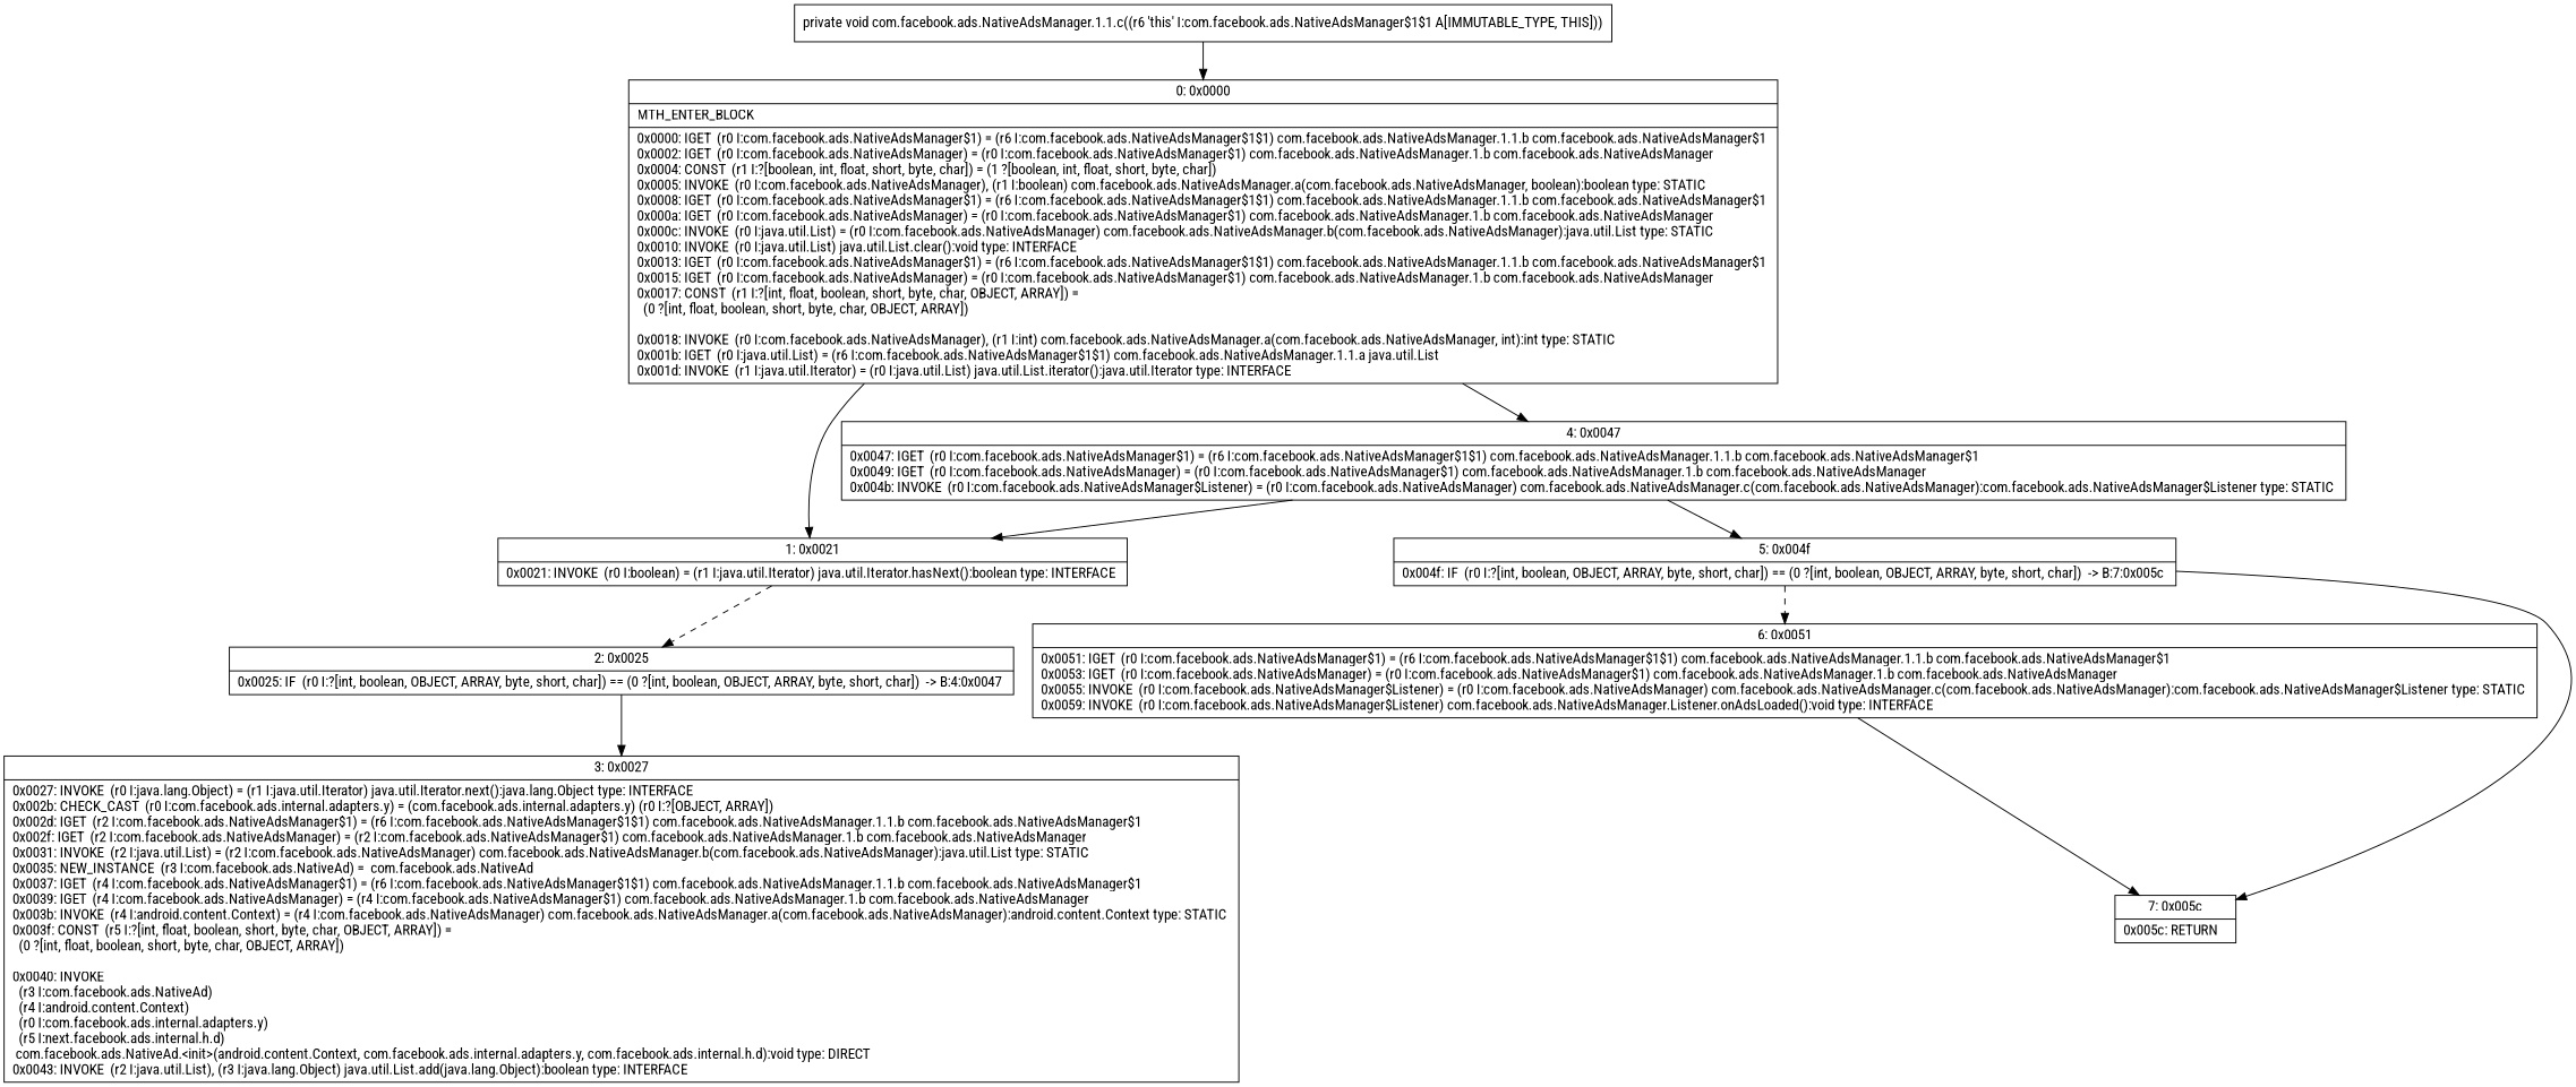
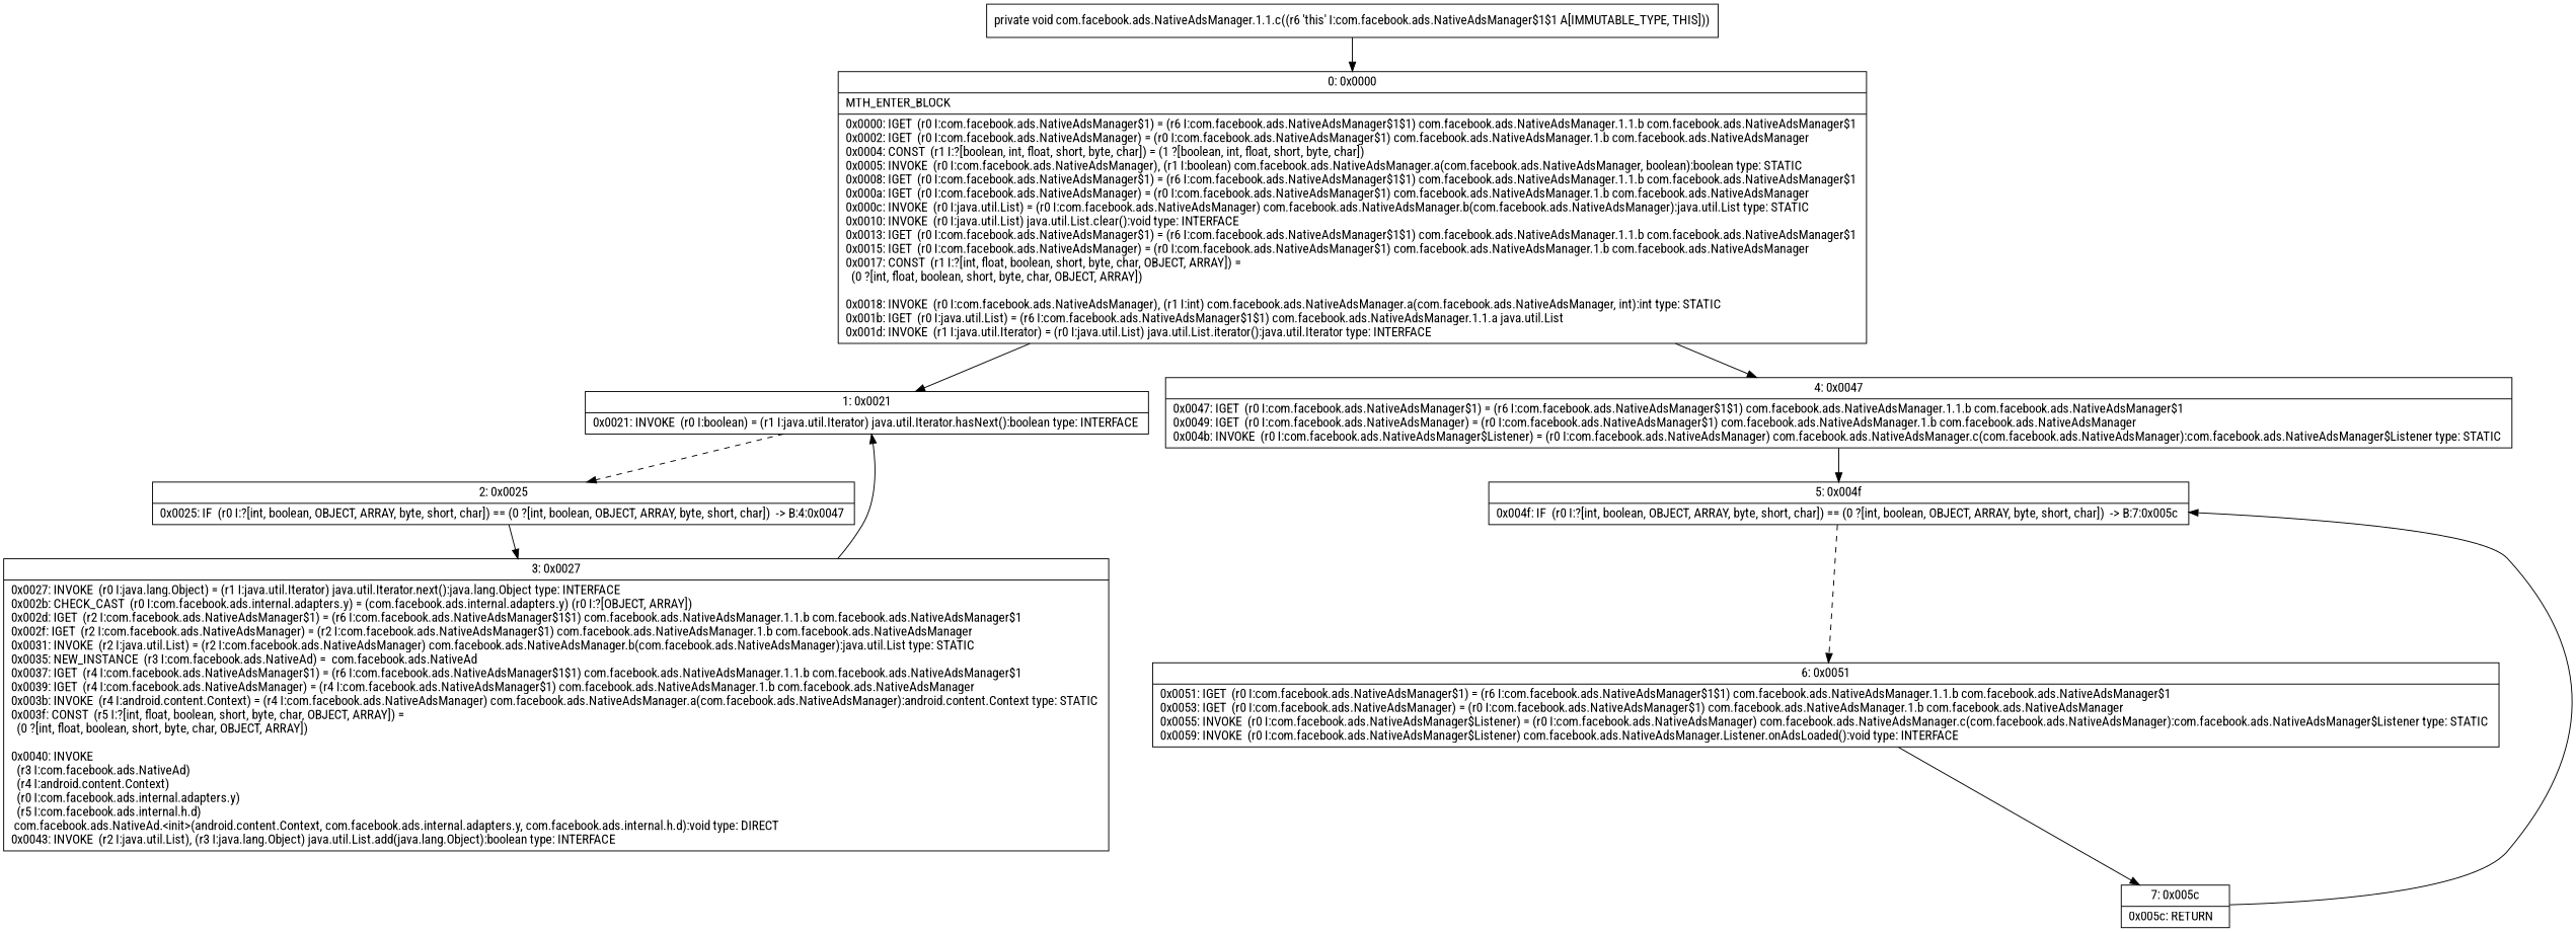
  digraph {
    fontname="Roboto Condensed"
    node [fontname="Roboto Condensed" shape=record]
    edge [fontname="Roboto Condensed"]
    n1 [label="{0\:\ 0x0000|MTH_ENTER_BLOCK\l|0x0000: IGET  (r0 I:com.facebook.ads.NativeAdsManager$1) = (r6 I:com.facebook.ads.NativeAdsManager$1$1) com.facebook.ads.NativeAdsManager.1.1.b com.facebook.ads.NativeAdsManager$1 \l0x0002: IGET  (r0 I:com.facebook.ads.NativeAdsManager) = (r0 I:com.facebook.ads.NativeAdsManager$1) com.facebook.ads.NativeAdsManager.1.b com.facebook.ads.NativeAdsManager \l0x0004: CONST  (r1 I:?[boolean, int, float, short, byte, char]) = (1 ?[boolean, int, float, short, byte, char]) \l0x0005: INVOKE  (r0 I:com.facebook.ads.NativeAdsManager), (r1 I:boolean) com.facebook.ads.NativeAdsManager.a(com.facebook.ads.NativeAdsManager, boolean):boolean type: STATIC \l0x0008: IGET  (r0 I:com.facebook.ads.NativeAdsManager$1) = (r6 I:com.facebook.ads.NativeAdsManager$1$1) com.facebook.ads.NativeAdsManager.1.1.b com.facebook.ads.NativeAdsManager$1 \l0x000a: IGET  (r0 I:com.facebook.ads.NativeAdsManager) = (r0 I:com.facebook.ads.NativeAdsManager$1) com.facebook.ads.NativeAdsManager.1.b com.facebook.ads.NativeAdsManager \l0x000c: INVOKE  (r0 I:java.util.List) = (r0 I:com.facebook.ads.NativeAdsManager) com.facebook.ads.NativeAdsManager.b(com.facebook.ads.NativeAdsManager):java.util.List type: STATIC \l0x0010: INVOKE  (r0 I:java.util.List) java.util.List.clear():void type: INTERFACE \l0x0013: IGET  (r0 I:com.facebook.ads.NativeAdsManager$1) = (r6 I:com.facebook.ads.NativeAdsManager$1$1) com.facebook.ads.NativeAdsManager.1.1.b com.facebook.ads.NativeAdsManager$1 \l0x0015: IGET  (r0 I:com.facebook.ads.NativeAdsManager) = (r0 I:com.facebook.ads.NativeAdsManager$1) com.facebook.ads.NativeAdsManager.1.b com.facebook.ads.NativeAdsManager \l0x0017: CONST  (r1 I:?[int, float, boolean, short, byte, char, OBJECT, ARRAY]) = \l  (0 ?[int, float, boolean, short, byte, char, OBJECT, ARRAY])\l \l0x0018: INVOKE  (r0 I:com.facebook.ads.NativeAdsManager), (r1 I:int) com.facebook.ads.NativeAdsManager.a(com.facebook.ads.NativeAdsManager, int):int type: STATIC \l0x001b: IGET  (r0 I:java.util.List) = (r6 I:com.facebook.ads.NativeAdsManager$1$1) com.facebook.ads.NativeAdsManager.1.1.a java.util.List \l0x001d: INVOKE  (r1 I:java.util.Iterator) = (r0 I:java.util.List) java.util.List.iterator():java.util.Iterator type: INTERFACE \l}"]
    n2 [label="{1\:\ 0x0021|0x0021: INVOKE  (r0 I:boolean) = (r1 I:java.util.Iterator) java.util.Iterator.hasNext():boolean type: INTERFACE \l}"]
    n3 [label="{4\:\ 0x0047|0x0047: IGET  (r0 I:com.facebook.ads.NativeAdsManager$1) = (r6 I:com.facebook.ads.NativeAdsManager$1$1) com.facebook.ads.NativeAdsManager.1.1.b com.facebook.ads.NativeAdsManager$1 \l0x0049: IGET  (r0 I:com.facebook.ads.NativeAdsManager) = (r0 I:com.facebook.ads.NativeAdsManager$1) com.facebook.ads.NativeAdsManager.1.b com.facebook.ads.NativeAdsManager \l0x004b: INVOKE  (r0 I:com.facebook.ads.NativeAdsManager$Listener) = (r0 I:com.facebook.ads.NativeAdsManager) com.facebook.ads.NativeAdsManager.c(com.facebook.ads.NativeAdsManager):com.facebook.ads.NativeAdsManager$Listener type: STATIC \l}"]
    n4 [label="{2\:\ 0x0025|0x0025: IF  (r0 I:?[int, boolean, OBJECT, ARRAY, byte, short, char]) == (0 ?[int, boolean, OBJECT, ARRAY, byte, short, char])  \-\> B:4:0x0047 \l}"]
-   n5 [label="{3\:\ 0x0027|0x0027: INVOKE  (r0 I:java.lang.Object) = (r1 I:java.util.Iterator) java.util.Iterator.next():java.lang.Object type: INTERFACE \l0x002b: CHECK_CAST  (r0 I:com.facebook.ads.internal.adapters.y) = (com.facebook.ads.internal.adapters.y) (r0 I:?[OBJECT, ARRAY]) \l0x002d: IGET  (r2 I:com.facebook.ads.NativeAdsManager$1) = (r6 I:com.facebook.ads.NativeAdsManager$1$1) com.facebook.ads.NativeAdsManager.1.1.b com.facebook.ads.NativeAdsManager$1 \l0x002f: IGET  (r2 I:com.facebook.ads.NativeAdsManager) = (r2 I:com.facebook.ads.NativeAdsManager$1) com.facebook.ads.NativeAdsManager.1.b com.facebook.ads.NativeAdsManager \l0x0031: INVOKE  (r2 I:java.util.List) = (r2 I:com.facebook.ads.NativeAdsManager) com.facebook.ads.NativeAdsManager.b(com.facebook.ads.NativeAdsManager):java.util.List type: STATIC \l0x0035: NEW_INSTANCE  (r3 I:com.facebook.ads.NativeAd) =  com.facebook.ads.NativeAd \l0x0037: IGET  (r4 I:com.facebook.ads.NativeAdsManager$1) = (r6 I:com.facebook.ads.NativeAdsManager$1$1) com.facebook.ads.NativeAdsManager.1.1.b com.facebook.ads.NativeAdsManager$1 \l0x0039: IGET  (r4 I:com.facebook.ads.NativeAdsManager) = (r4 I:com.facebook.ads.NativeAdsManager$1) com.facebook.ads.NativeAdsManager.1.b com.facebook.ads.NativeAdsManager \l0x003b: INVOKE  (r4 I:android.content.Context) = (r4 I:com.facebook.ads.NativeAdsManager) com.facebook.ads.NativeAdsManager.a(com.facebook.ads.NativeAdsManager):android.content.Context type: STATIC \l0x003f: CONST  (r5 I:?[int, float, boolean, short, byte, char, OBJECT, ARRAY]) = \l  (0 ?[int, float, boolean, short, byte, char, OBJECT, ARRAY])\l \l0x0040: INVOKE  \l  (r3 I:com.facebook.ads.NativeAd)\l  (r4 I:android.content.Context)\l  (r0 I:com.facebook.ads.internal.adapters.y)\l  (r5 I:next.facebook.ads.internal.h.d)\l com.facebook.ads.NativeAd.\<init\>(android.content.Context, com.facebook.ads.internal.adapters.y, com.facebook.ads.internal.h.d):void type: DIRECT \l0x0043: INVOKE  (r2 I:java.util.List), (r3 I:java.lang.Object) java.util.List.add(java.lang.Object):boolean type: INTERFACE \l}"]
+   n5 [label="{3\:\ 0x0027|0x0027: INVOKE  (r0 I:java.lang.Object) = (r1 I:java.util.Iterator) java.util.Iterator.next():java.lang.Object type: INTERFACE \l0x002b: CHECK_CAST  (r0 I:com.facebook.ads.internal.adapters.y) = (com.facebook.ads.internal.adapters.y) (r0 I:?[OBJECT, ARRAY]) \l0x002d: IGET  (r2 I:com.facebook.ads.NativeAdsManager$1) = (r6 I:com.facebook.ads.NativeAdsManager$1$1) com.facebook.ads.NativeAdsManager.1.1.b com.facebook.ads.NativeAdsManager$1 \l0x002f: IGET  (r2 I:com.facebook.ads.NativeAdsManager) = (r2 I:com.facebook.ads.NativeAdsManager$1) com.facebook.ads.NativeAdsManager.1.b com.facebook.ads.NativeAdsManager \l0x0031: INVOKE  (r2 I:java.util.List) = (r2 I:com.facebook.ads.NativeAdsManager) com.facebook.ads.NativeAdsManager.b(com.facebook.ads.NativeAdsManager):java.util.List type: STATIC \l0x0035: NEW_INSTANCE  (r3 I:com.facebook.ads.NativeAd) =  com.facebook.ads.NativeAd \l0x0037: IGET  (r4 I:com.facebook.ads.NativeAdsManager$1) = (r6 I:com.facebook.ads.NativeAdsManager$1$1) com.facebook.ads.NativeAdsManager.1.1.b com.facebook.ads.NativeAdsManager$1 \l0x0039: IGET  (r4 I:com.facebook.ads.NativeAdsManager) = (r4 I:com.facebook.ads.NativeAdsManager$1) com.facebook.ads.NativeAdsManager.1.b com.facebook.ads.NativeAdsManager \l0x003b: INVOKE  (r4 I:android.content.Context) = (r4 I:com.facebook.ads.NativeAdsManager) com.facebook.ads.NativeAdsManager.a(com.facebook.ads.NativeAdsManager):android.content.Context type: STATIC \l0x003f: CONST  (r5 I:?[int, float, boolean, short, byte, char, OBJECT, ARRAY]) = \l  (0 ?[int, float, boolean, short, byte, char, OBJECT, ARRAY])\l \l0x0040: INVOKE  \l  (r3 I:com.facebook.ads.NativeAd)\l  (r4 I:android.content.Context)\l  (r0 I:com.facebook.ads.internal.adapters.y)\l  (r5 I:com.facebook.ads.internal.h.d)\l com.facebook.ads.NativeAd.\<init\>(android.content.Context, com.facebook.ads.internal.adapters.y, com.facebook.ads.internal.h.d):void type: DIRECT \l0x0043: INVOKE  (r2 I:java.util.List), (r3 I:java.lang.Object) java.util.List.add(java.lang.Object):boolean type: INTERFACE \l}"]
    n6 [label="{5\:\ 0x004f|0x004f: IF  (r0 I:?[int, boolean, OBJECT, ARRAY, byte, short, char]) == (0 ?[int, boolean, OBJECT, ARRAY, byte, short, char])  \-\> B:7:0x005c \l}"]
    n7 [label="{6\:\ 0x0051|0x0051: IGET  (r0 I:com.facebook.ads.NativeAdsManager$1) = (r6 I:com.facebook.ads.NativeAdsManager$1$1) com.facebook.ads.NativeAdsManager.1.1.b com.facebook.ads.NativeAdsManager$1 \l0x0053: IGET  (r0 I:com.facebook.ads.NativeAdsManager) = (r0 I:com.facebook.ads.NativeAdsManager$1) com.facebook.ads.NativeAdsManager.1.b com.facebook.ads.NativeAdsManager \l0x0055: INVOKE  (r0 I:com.facebook.ads.NativeAdsManager$Listener) = (r0 I:com.facebook.ads.NativeAdsManager) com.facebook.ads.NativeAdsManager.c(com.facebook.ads.NativeAdsManager):com.facebook.ads.NativeAdsManager$Listener type: STATIC \l0x0059: INVOKE  (r0 I:com.facebook.ads.NativeAdsManager$Listener) com.facebook.ads.NativeAdsManager.Listener.onAdsLoaded():void type: INTERFACE \l}"]
    n8 [label="{7\:\ 0x005c|0x005c: RETURN   \l}"]
    n9 [label="{private void com.facebook.ads.NativeAdsManager.1.1.c((r6 'this' I:com.facebook.ads.NativeAdsManager$1$1 A[IMMUTABLE_TYPE, THIS])) }"]
    n1 -> n2
    n1 -> n3
    n2 -> n4 [style=dashed]
    n3 -> n6
    n4 -> n5 [style=solid]
-   n3 -> n2
+   n5 -> n2
    n6 -> n7 [style=dashed]
-   n6 -> n8
+   n8 -> n6
    n7 -> n8
    n9 -> n1
  }
